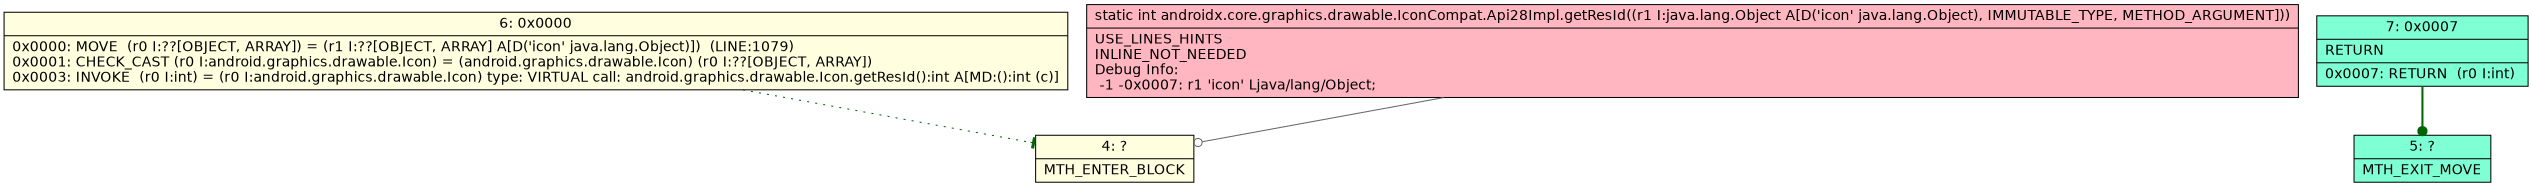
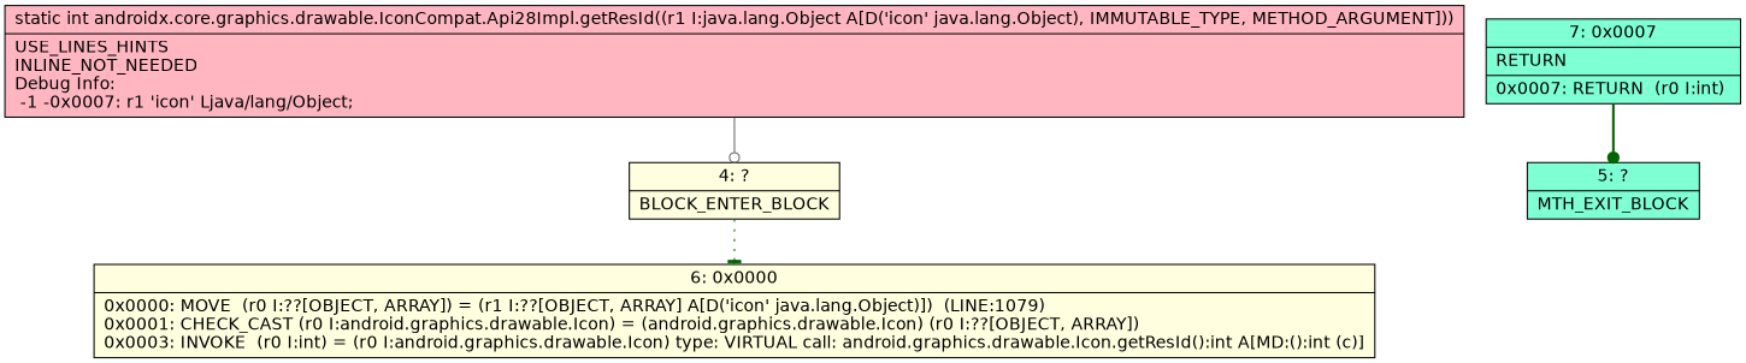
  digraph {
    fontname="DejaVu Sans"
    node [fillcolor=lightyellow fontname="DejaVu Sans" shape=record style=filled]
    edge [color=darkgreen fontname="DejaVu Sans"]
-   n1 [label="{4\:\ ?|MTH_ENTER_BLOCK\l}"]
+   n1 [label="{4\:\ ?|BLOCK_ENTER_BLOCK\l}"]
    n2 [label="{6\:\ 0x0000|0x0000: MOVE  (r0 I:??[OBJECT, ARRAY]) = (r1 I:??[OBJECT, ARRAY] A[D('icon' java.lang.Object)])  (LINE:1079)\l0x0001: CHECK_CAST (r0 I:android.graphics.drawable.Icon) = (android.graphics.drawable.Icon) (r0 I:??[OBJECT, ARRAY]) \l0x0003: INVOKE  (r0 I:int) = (r0 I:android.graphics.drawable.Icon) type: VIRTUAL call: android.graphics.drawable.Icon.getResId():int A[MD:():int (c)]\l}"]
    n3 [fillcolor=aquamarine label="{7\:\ 0x0007|RETURN\l|0x0007: RETURN  (r0 I:int) \l}"]
-   n4 [fillcolor=aquamarine label="{5\:\ ?|MTH_EXIT_MOVE\l}"]
+   n4 [fillcolor=aquamarine label="{5\:\ ?|MTH_EXIT_BLOCK\l}"]
    n5 [fillcolor=lightpink label="{static int androidx.core.graphics.drawable.IconCompat.Api28Impl.getResId((r1 I:java.lang.Object A[D('icon' java.lang.Object), IMMUTABLE_TYPE, METHOD_ARGUMENT]))  | USE_LINES_HINTS\lINLINE_NOT_NEEDED\lDebug Info:\l  \-1 \-0x0007: r1 'icon' Ljava\/lang\/Object;\l}"]
-   n2 -> n1 [arrowhead=tee style=dotted]
+   n1 -> n2 [arrowhead=tee style=dotted]
    n3 -> n4 [arrowhead=dot style=bold]
    n5 -> n1 [arrowhead=odot color=gray40 style=solid]
  }
